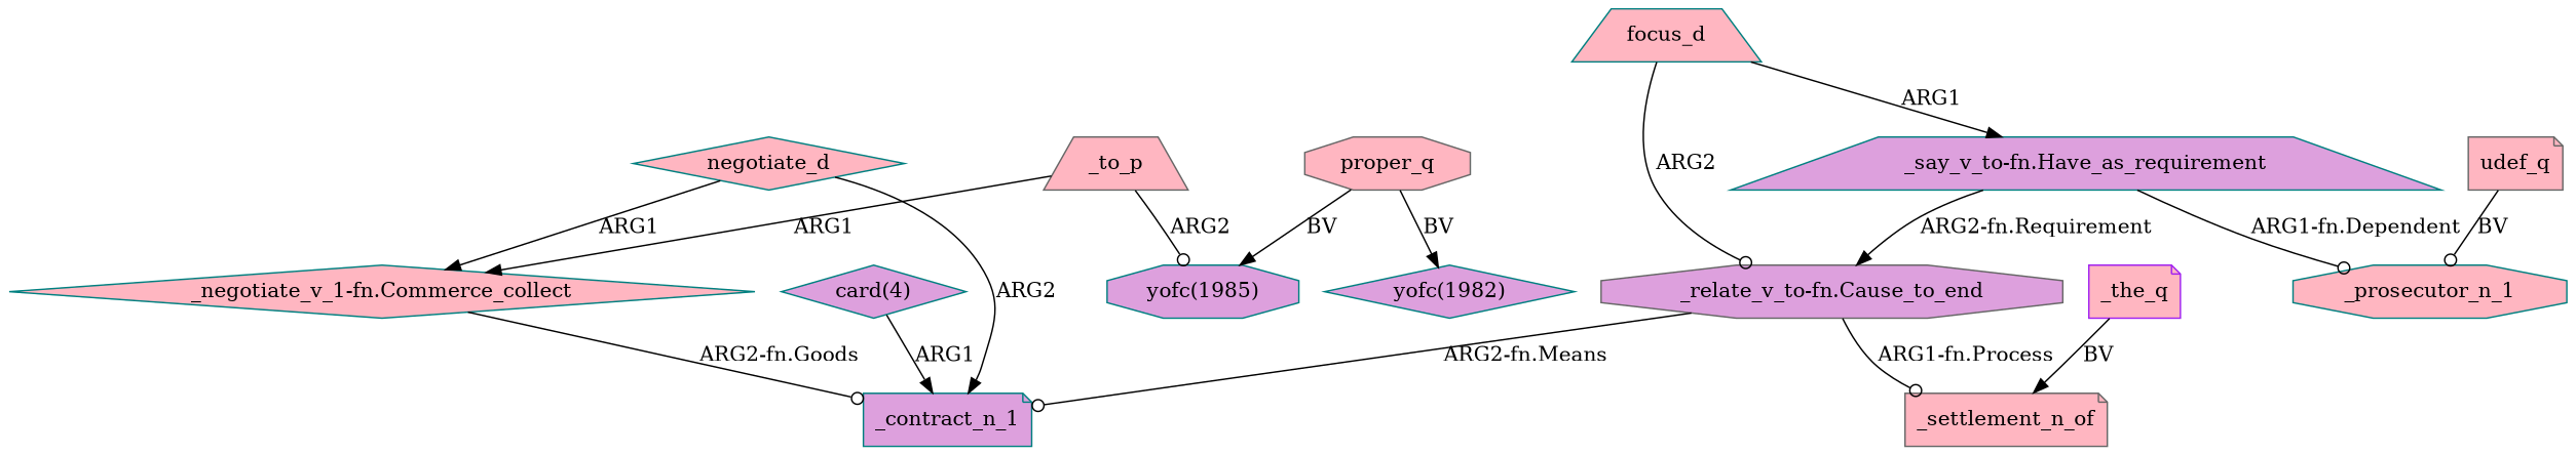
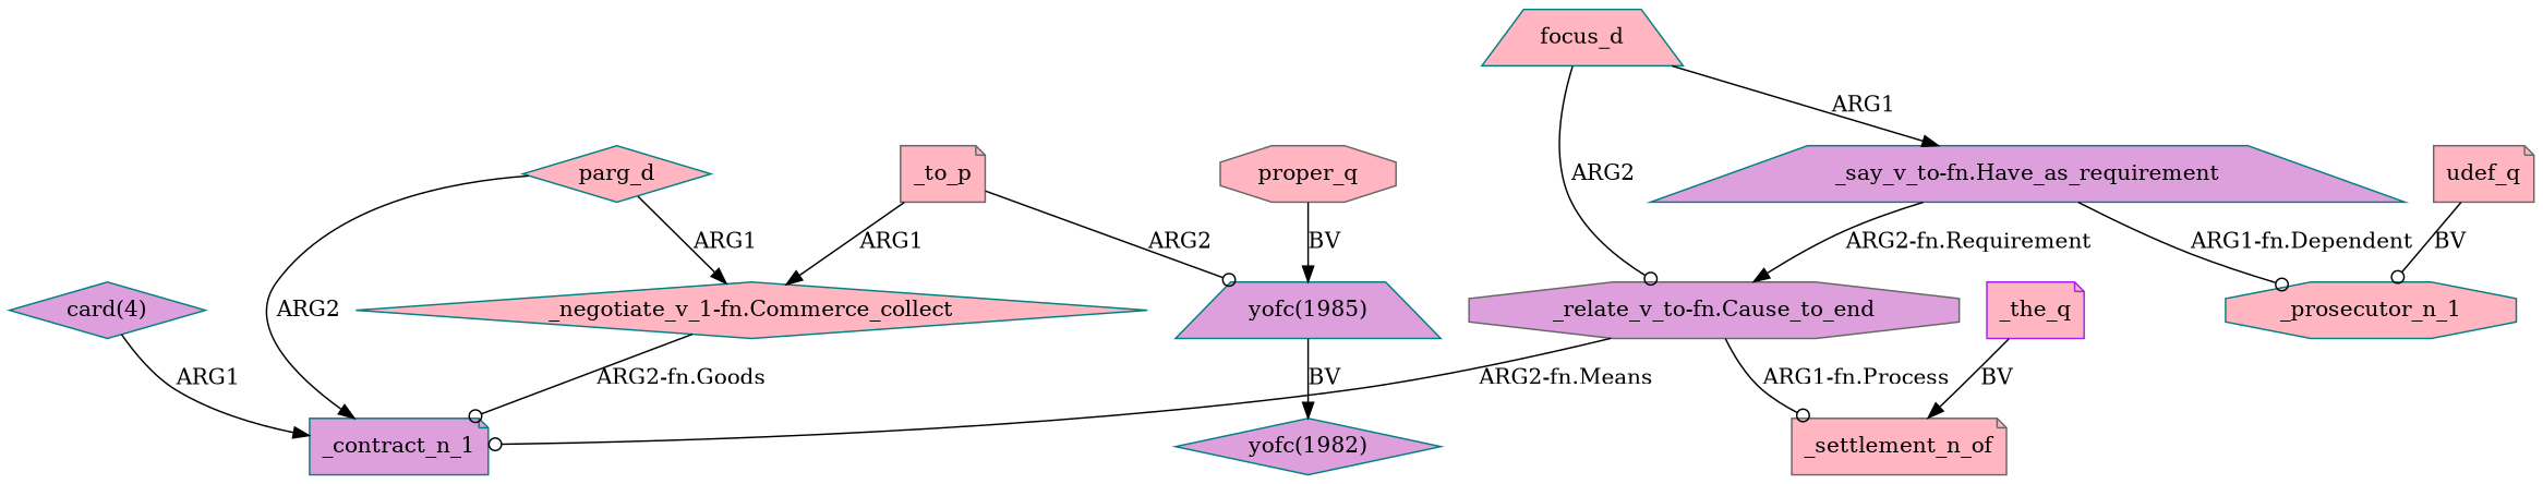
  digraph {
    node [color=teal fillcolor=lightpink shape=trapezium style=filled]
    edge [arrowhead=normal]
-   _to_p [color=gray40]
+   _to_p [color=gray40 shape=note]
    "_negotiate_v_1-fn.Commerce_collect" [shape=diamond]
-   "yofc(1985)" [fillcolor=plum shape=octagon]
+   "yofc(1985)" [fillcolor=plum]
    _contract_n_1 [fillcolor=plum shape=note]
-   parg_d [shape=diamond label=negotiate_d]
+   parg_d [shape=diamond]
    proper_q [color=gray40 shape=octagon]
    "yofc(1982)" [fillcolor=plum shape=diamond]
    focus_d
    "_relate_v_to-fn.Cause_to_end" [color=gray40 fillcolor=plum shape=octagon]
    "_say_v_to-fn.Have_as_requirement" [fillcolor=plum]
    _settlement_n_of [color=gray40 shape=note]
    _prosecutor_n_1 [shape=octagon]
    udef_q [color=gray40 shape=note]
    "card(4)" [fillcolor=plum shape=diamond]
    _the_q [color=purple shape=note]
    _to_p -> "_negotiate_v_1-fn.Commerce_collect" [label=ARG1]
    _to_p -> "yofc(1985)" [arrowhead=odot label=ARG2]
    "_negotiate_v_1-fn.Commerce_collect" -> _contract_n_1 [arrowhead=odot label="ARG2-fn.Goods"]
    parg_d -> "_negotiate_v_1-fn.Commerce_collect" [label=ARG1]
    parg_d -> _contract_n_1 [label=ARG2]
    proper_q -> "yofc(1985)" [label=BV]
-   proper_q -> "yofc(1982)" [label=BV]
+   "yofc(1985)" -> "yofc(1982)" [label=BV]
    focus_d -> "_relate_v_to-fn.Cause_to_end" [arrowhead=odot label=ARG2]
    focus_d -> "_say_v_to-fn.Have_as_requirement" [label=ARG1]
    "_relate_v_to-fn.Cause_to_end" -> _contract_n_1 [arrowhead=odot label="ARG2-fn.Means"]
    "_relate_v_to-fn.Cause_to_end" -> _settlement_n_of [arrowhead=odot label="ARG1-fn.Process"]
    "_say_v_to-fn.Have_as_requirement" -> "_relate_v_to-fn.Cause_to_end" [label="ARG2-fn.Requirement"]
    "_say_v_to-fn.Have_as_requirement" -> _prosecutor_n_1 [arrowhead=odot label="ARG1-fn.Dependent"]
    udef_q -> _prosecutor_n_1 [arrowhead=odot label=BV]
    "card(4)" -> _contract_n_1 [label=ARG1]
    _the_q -> _settlement_n_of [label=BV]
  }
